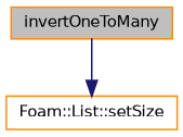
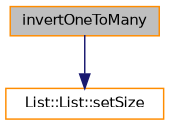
  digraph {
    rankdir=TB
    node [color=darkorange fontname=Helvetica fontsize=10 shape=record]
    n1 [fillcolor=grey75 fontcolor=black height=0.2 label=invertOneToMany style=filled width=0.4]
-   n2 [height=0.2 label="Foam::List::setSize" width=0.4]
+   n2 [height=0.2 label="List::List::setSize" width=0.4]
    n1 -> n2 [color=midnightblue fontname=Helvetica fontsize=10 labelfontname=Helvetica labelfontsize=10 style=solid]
  }
